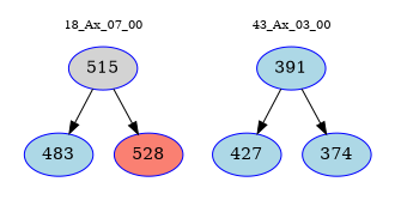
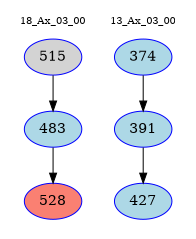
  digraph {
    node [color=blue fillcolor=lightblue style=filled]
    edge [color=black]
    n1 [fillcolor=lightgrey label=515]
    n2 [label=483]
    n3 [fillcolor=salmon label=528]
    n4 [label=391]
    n5 [label=427]
    n6 [label=374]
    subgraph cluster_1 {
      color=white
      fontsize=10
-     label="18_Ax_07_00"
+     label="18_Ax_03_00"
      n1
      n2
      n3
    }
    subgraph cluster_2 {
      color=white
      fontsize=10
-     label="43_Ax_03_00"
+     label="13_Ax_03_00"
      n4
      n5
      n6
    }
    n1 -> n2
-   n1 -> n3
+   n2 -> n3
    n4 -> n5
-   n4 -> n6
+   n6 -> n4
  }
